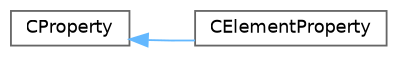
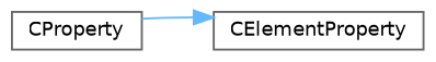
  digraph {
    rankdir=LR
    node [color=grey40 fillcolor=white fontname=Helvetica fontsize=10 shape=box style=filled]
    n1 [height=0.2 label=CProperty width=0.4]
    n2 [height=0.2 label=CElementProperty width=0.4]
-   n1 -> n2 [color=steelblue1 dir=back fontname=Helvetica fontsize=10 labelfontname=Helvetica labelfontsize=10 style=solid]
+   n2 -> n1 [color=steelblue1 dir=back fontname=Helvetica fontsize=10 labelfontname=Helvetica labelfontsize=10 style=solid]
  }
